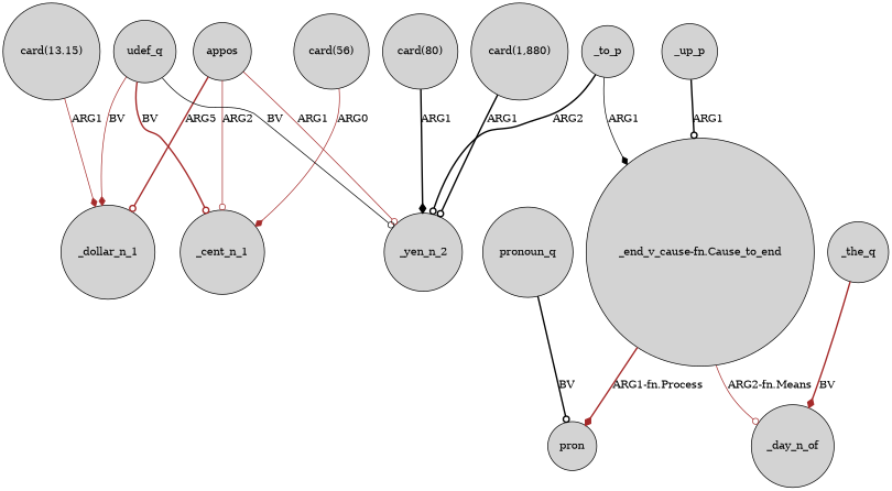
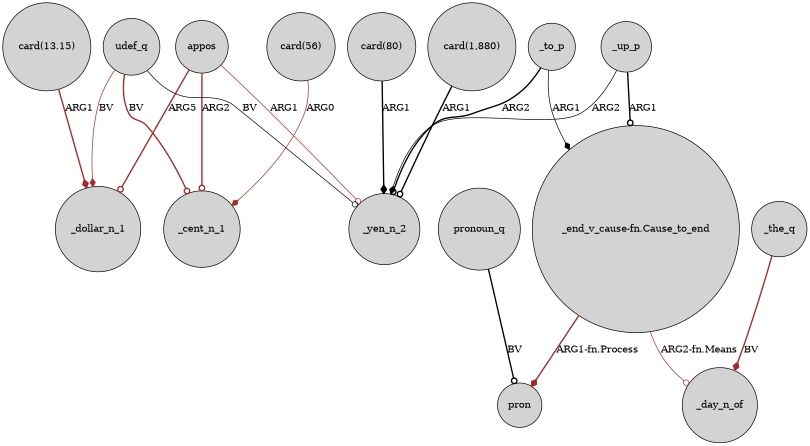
  digraph {
    node [shape=circle style=filled]
    edge [arrowhead=odot color=brown style=solid]
    "card(13.15)"
    _dollar_n_1
    "card(1,880)"
    _yen_n_2
    "_end_v_cause-fn.Cause_to_end"
    pron
    _day_n_of
    appos
    _cent_n_1
    _the_q
    _to_p
    "card(56)"
    _up_p
    udef_q
    "card(80)"
    pronoun_q
-   "card(13.15)" -> _dollar_n_1 [arrowhead=diamond label=ARG1]
+   "card(13.15)" -> _dollar_n_1 [arrowhead=diamond label=ARG1 style=bold]
    "card(1,880)" -> _yen_n_2 [color=black label=ARG1 style=bold]
    "_end_v_cause-fn.Cause_to_end" -> pron [arrowhead=diamond label="ARG1-fn.Process" style=bold]
    "_end_v_cause-fn.Cause_to_end" -> _day_n_of [label="ARG2-fn.Means"]
    appos -> _dollar_n_1 [label=ARG5 style=bold]
    appos -> _yen_n_2 [label=ARG1]
-   appos -> _cent_n_1 [label=ARG2]
+   appos -> _cent_n_1 [label=ARG2 style=bold]
    _the_q -> _day_n_of [arrowhead=diamond label=BV style=bold]
    _to_p -> _yen_n_2 [color=black label=ARG2 style=bold]
    _to_p -> "_end_v_cause-fn.Cause_to_end" [arrowhead=diamond color=black label=ARG1]
    "card(56)" -> _cent_n_1 [arrowhead=diamond label=ARG0]
+   _up_p -> _yen_n_2 [arrowhead=diamond color=black label=ARG2]
    _up_p -> "_end_v_cause-fn.Cause_to_end" [color=black label=ARG1 style=bold]
    udef_q -> _dollar_n_1 [arrowhead=diamond label=BV]
    udef_q -> _yen_n_2 [color=black label=BV]
    udef_q -> _cent_n_1 [label=BV style=bold]
    "card(80)" -> _yen_n_2 [arrowhead=diamond color=black label=ARG1 style=bold]
    pronoun_q -> pron [color=black label=BV style=bold]
  }
